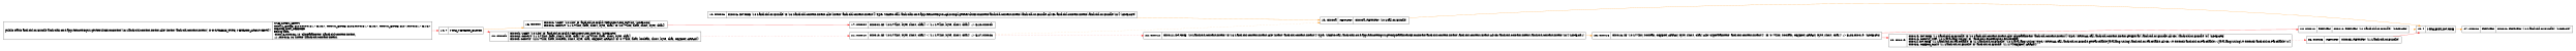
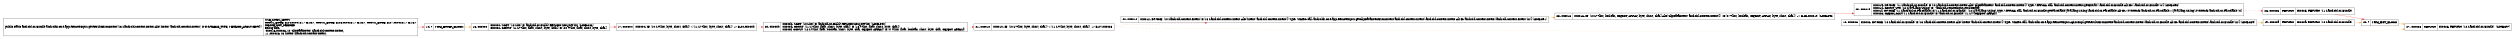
  digraph {
    rankdir=LR
    node [shape=record]
    edge [color=red style=solid]
-   n1 [label="{14\:\ ?|MTH_METHOD_BLOCK\l}"]
+   n1 [label="{14\:\ ?|MTH_ENTER_BLOCK\l}"]
    n2 [label="{16\:\ 0x0000|0x0000: SGET  (r0 I:int) =  android.os.Build.VERSION.SDK_INT int  (LINE:388)\l0x0002: CONST  (r1 I:??[int, float, short, byte, char]) = (20 ??[int, float, short, byte, char]) \l}"]
    n3 [label="{17\:\ 0x0004|0x0004: IF  (r0 I:??[int, byte, short, char]) \< (r1 I:??[int, byte, short, char])  \-\> B:20:0x000b \l}"]
    n4 [label="{20\:\ 0x000b|0x000b: SGET  (r0 I:int) =  android.os.Build.VERSION.SDK_INT int  (LINE:390)\l0x000d: CONST  (r1 I:??[int, float, short, byte, char]) = (16 ??[int, float, short, byte, char]) \l0x000f: CONST  (r2 I:??[int, float, boolean, short, byte, char, OBJECT, ARRAY]) = (0 ??[int, float, boolean, short, byte, char, OBJECT, ARRAY]) \l}"]
    n5 [label="{18\:\ 0x0006|0x0006: INVOKE  (r0 I:android.os.Bundle) = (r3 I:android.content.Intent A[D('intent' android.content.Intent)]) type: STATIC call: androidx.core.app.RemoteInput.Api20Impl.getResultsFromIntent(android.content.Intent):android.os.Bundle A[MD:(android.content.Intent):android.os.Bundle (m)] (LINE:389)\l}"]
-   n6 [label="{19\:\ 0x000a|RETURN\l|0x000a: RETURN  (r0 I:call.os.Bundle) \l}"]
+   n6 [label="{19\:\ 0x000a|RETURN\l|0x000a: RETURN  (r0 I:android.os.Bundle) \l}"]
    n7 [label="{21\:\ 0x0010|0x0010: IF  (r0 I:??[int, byte, short, char]) \< (r1 I:??[int, byte, short, char])  \-\> B:27:0x0026 \l}"]
-   n8 [label="{15\:\ ?|MTH_EXIT_INVOKE\l}"]
+   n8 [label="{15\:\ ?|MTH_EXIT_BLOCK\l}"]
    n9 [label="{27\:\ 0x0026|RETURN\l|0x0026: RETURN  (r2 I:android.os.Bundle)  (LINE:397)\l}"]
    n10 [label="{22\:\ 0x0012|0x0012: INVOKE  (r0 I:android.content.Intent) = (r3 I:android.content.Intent A[D('intent' android.content.Intent)]) type: STATIC call: androidx.core.app.RemoteInput.getClipDataIntentFromIntent(android.content.Intent):android.content.Intent A[MD:(android.content.Intent):android.content.Intent (m)] (LINE:391)\l}"]
    n11 [label="{23\:\ 0x0016|0x0016: IF  (r0 I:??[int, boolean, OBJECT, ARRAY, byte, short, char] A[D('clipDataIntent' android.content.Intent)]) != (0 ??[int, boolean, OBJECT, ARRAY, byte, short, char])  \-\> B:25:0x0019  (LINE:392)\l}"]
-   n12 [label="{24\:\ 0x0018|RETURN\l|0x0018: RETURN  (r2 I:android.os.Bundle)  (LINE:393)\l}"]
    n13 [label="{25\:\ 0x0019|0x0019: INVOKE  (r1 I:android.os.Bundle) = (r0 I:android.content.Intent A[D('clipDataIntent' android.content.Intent)]) type: VIRTUAL call: android.content.Intent.getExtras():android.os.Bundle A[MD:():android.os.Bundle (c)] (LINE:395)\l0x001d: CONST_STR  (r2 I:java.lang.String) =  \"android.remoteinput.resultsData\" \l0x001f: INVOKE  (r1 I:android.os.Parcelable) = (r1 I:android.os.Bundle), (r2 I:java.lang.String) type: VIRTUAL call: android.os.Bundle.getParcelable(java.lang.String):android.os.Parcelable A[MD:\<T extends android.os.Parcelable\>:(java.lang.String):T extends android.os.Parcelable (c)]\l0x0023: CHECK_CAST (r1 I:android.os.Bundle) = (android.os.Bundle) (r1 I:??[OBJECT, ARRAY]) \l}"]
    n14 [label="{26\:\ 0x0025|RETURN\l|0x0025: RETURN  (r1 I:android.os.Bundle) \l}"]
    n15 [label="{public static android.os.Bundle androidx.core.app.RemoteInput.getResultsFromIntent((r3 I:android.content.Intent A[D('intent' android.content.Intent), IMMUTABLE_TYPE, METHOD_ARGUMENT]))  | USE_LINES_HINTS\lCROSS_EDGE: B:24:0x0018 \-\> B:15:?, CROSS_EDGE: B:26:0x0025 \-\> B:15:?, CROSS_EDGE: B:27:0x0026 \-\> B:15:?\lINLINE_NOT_NEEDED\lDebug Info:\l  0x0016\-0x0026: r0 'clipDataIntent' Landroid\/content\/Intent;\l  \-1 \-0x0026: r3 'intent' Landroid\/content\/Intent;\l}"]
    n1 -> n2 [color=darkorange]
    n2 -> n3
-   n1 -> n4 [style=dotted]
+   n3 -> n4 [style=dotted]
    n4 -> n7 [style=dotted]
    n5 -> n6 [color=darkorange]
    n6 -> n8 [color=darkorange]
-   n7 -> n6 [color=darkorange style=dotted]
+   n7 -> n9 [color=darkorange style=dotted]
    n7 -> n10 [style=dotted]
    n8 -> n9 [color=darkorange]
    n10 -> n11 [color=darkorange]
-   n11 -> n12
    n11 -> n13
-   n12 -> n8 [color=darkorange style=dotted]
    n13 -> n14 [style=dotted]
    n14 -> n8
    n15 -> n1
  }
